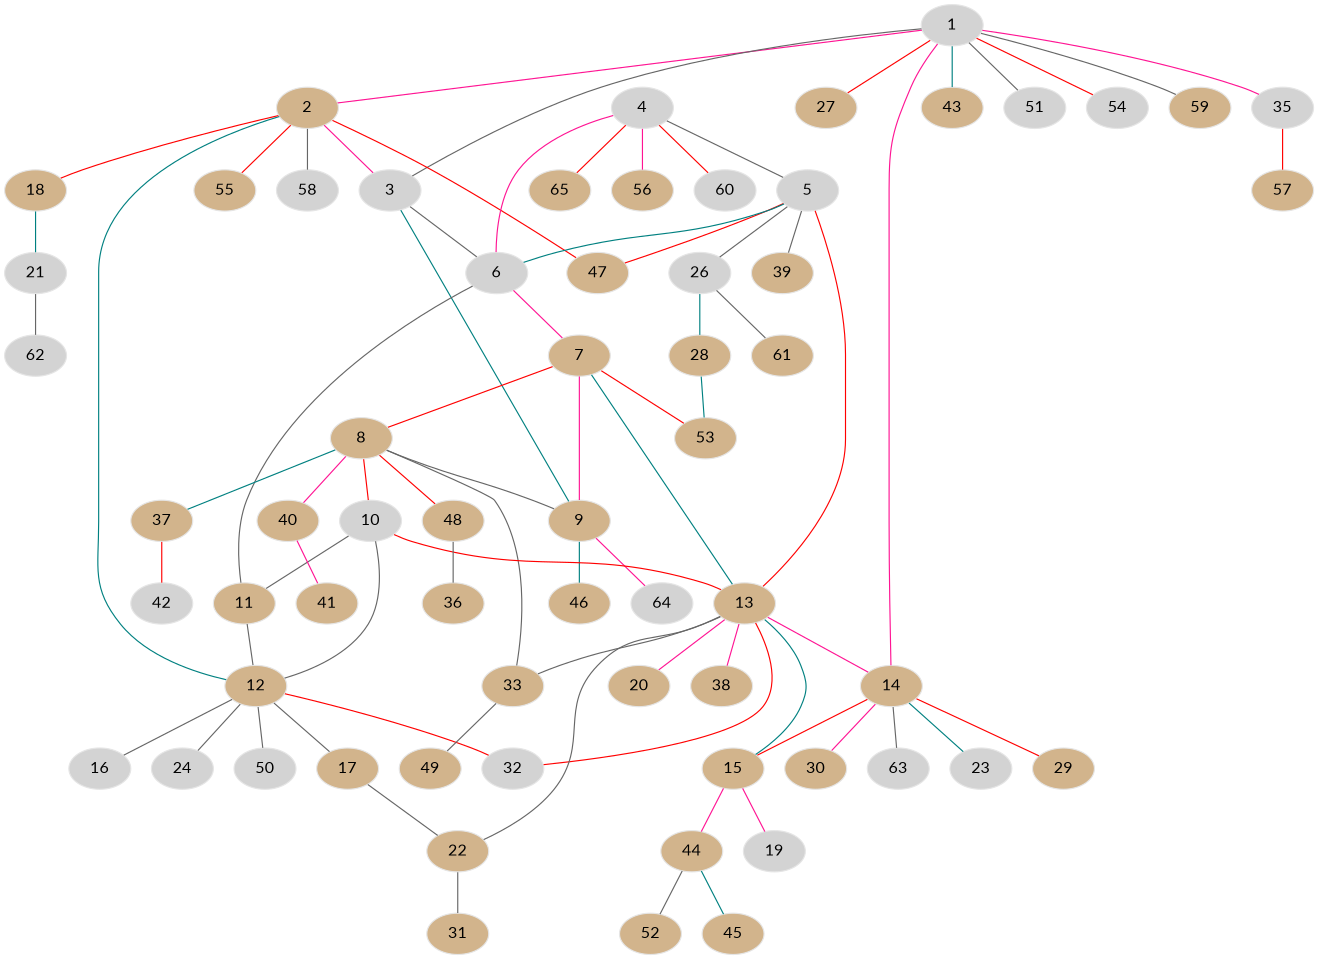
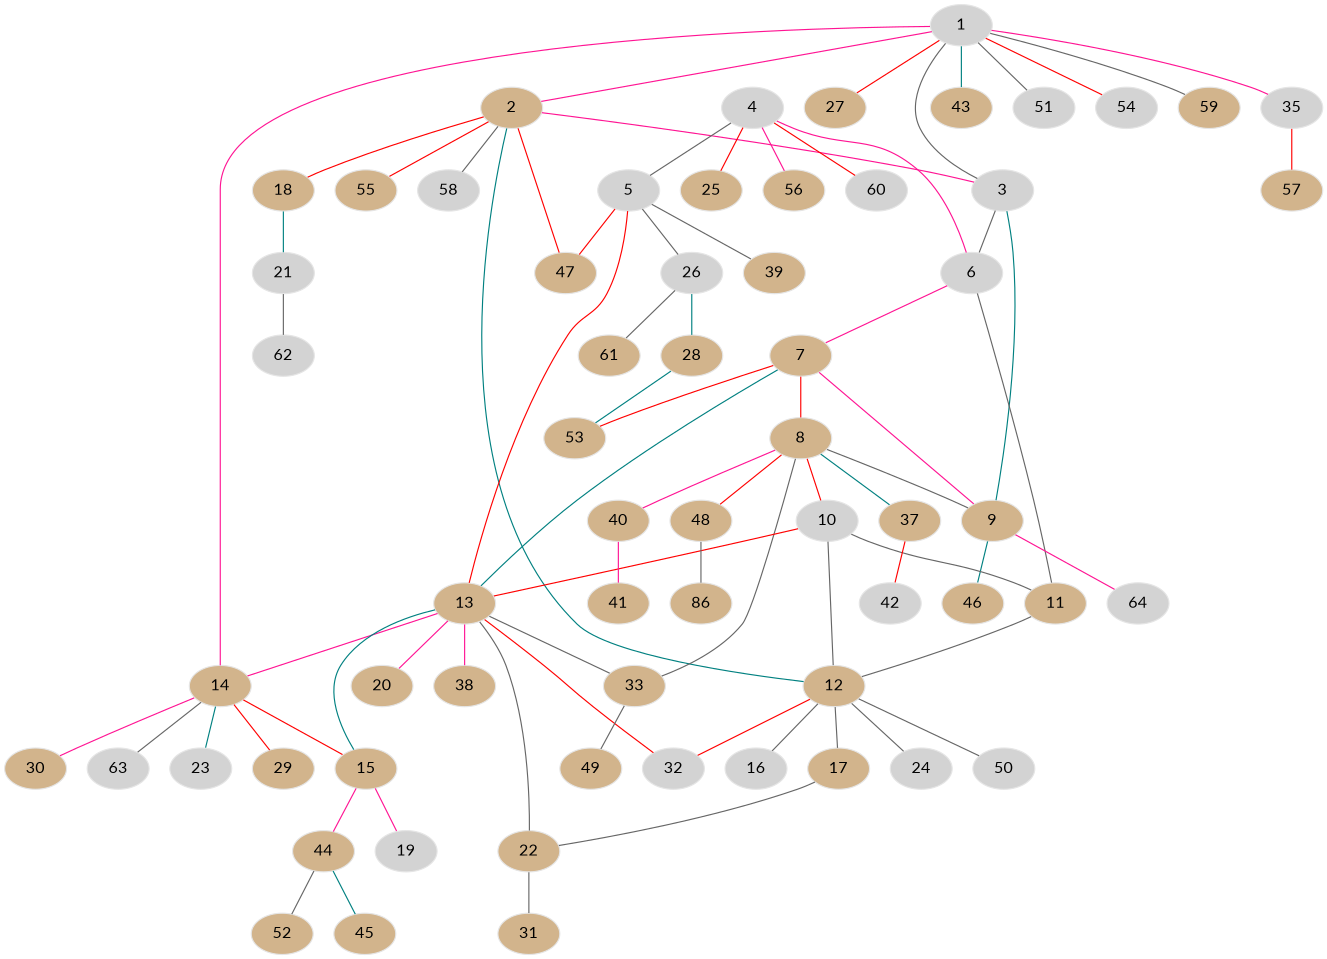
  graph {
    fontname=Lato
    node [color=gray90 fillcolor=tan fontname=Lato style=filled]
    edge [color=gray40 fontname=Lato]
    1 [fillcolor=lightgrey]
    2
    3 [fillcolor=lightgrey]
    14
    27
    35 [fillcolor=lightgrey]
    43
    51 [fillcolor=lightgrey]
    54 [fillcolor=lightgrey]
    59
    12
    18
    47
    55
    58 [fillcolor=lightgrey]
    6 [fillcolor=lightgrey]
    9
    15
    23 [fillcolor=lightgrey]
    29
    30
    63 [fillcolor=lightgrey]
    57
    16 [fillcolor=lightgrey]
    17
    24 [fillcolor=lightgrey]
    32 [fillcolor=lightgrey]
    50 [fillcolor=lightgrey]
    21 [fillcolor=lightgrey]
    7
    11
    n32 [fillcolor=lightgrey label=64]
    46
    4 [fillcolor=lightgrey]
    5 [fillcolor=lightgrey]
-   25 [label=65]
+   25
    56
    60 [fillcolor=lightgrey]
    13
    26 [fillcolor=lightgrey]
    39
    33
    20
    22
    38
    28
    61
    8
    53
    10 [fillcolor=lightgrey]
    37
    40
    48
    49
    42 [fillcolor=lightgrey]
    41
-   36
+   36 [label=86]
    19 [fillcolor=lightgrey]
    44
    31
    45
    52
    62 [fillcolor=lightgrey]
    1 -- 2 [color=deeppink]
    1 -- 3
    1 -- 14 [color=deeppink]
    1 -- 27 [color=red]
    1 -- 35 [color=deeppink]
    1 -- 43 [color=teal]
    1 -- 51
    1 -- 54 [color=red]
    1 -- 59
    2 -- 3 [color=deeppink]
    2 -- 12 [color=teal]
    2 -- 18 [color=red]
    2 -- 47 [color=red]
    2 -- 55 [color=red]
    2 -- 58
    3 -- 6
    3 -- 9 [color=teal]
    14 -- 15 [color=red]
    14 -- 23 [color=teal]
    14 -- 29 [color=red]
    14 -- 30 [color=deeppink]
    14 -- 63
    35 -- 57 [color=red]
    12 -- 16
    12 -- 17
    12 -- 24
    12 -- 32 [color=red]
    12 -- 50
    18 -- 21 [color=teal]
    6 -- 7 [color=deeppink]
    6 -- 11
    9 -- n32 [color=deeppink]
    9 -- 46 [color=teal]
    15 -- 19 [color=deeppink]
    15 -- 44 [color=deeppink]
    17 -- 22
    21 -- 62
    7 -- 9 [color=deeppink]
    7 -- 13 [color=teal]
    7 -- 8 [color=red]
    7 -- 53 [color=red]
    11 -- 12
    4 -- 6 [color=deeppink]
    4 -- 5
    4 -- 25 [color=red]
    4 -- 56 [color=deeppink]
    4 -- 60 [color=red]
    5 -- 47 [color=red]
-   5 -- 6 [color=teal]
    5 -- 13 [color=red]
    5 -- 26
    5 -- 39
    13 -- 14 [color=deeppink]
    13 -- 15 [color=teal]
    13 -- 32 [color=red]
    13 -- 33
    13 -- 20 [color=deeppink]
    13 -- 22
    13 -- 38 [color=deeppink]
    26 -- 28 [color=teal]
    26 -- 61
    33 -- 49
    22 -- 31
    28 -- 53 [color=teal]
    8 -- 9
    8 -- 33
    8 -- 10 [color=red]
    8 -- 37 [color=teal]
    8 -- 40 [color=deeppink]
    8 -- 48 [color=red]
    10 -- 12
    10 -- 11
    10 -- 13 [color=red]
    37 -- 42 [color=red]
    40 -- 41 [color=deeppink]
    48 -- 36
    44 -- 45 [color=teal]
    44 -- 52
  }
